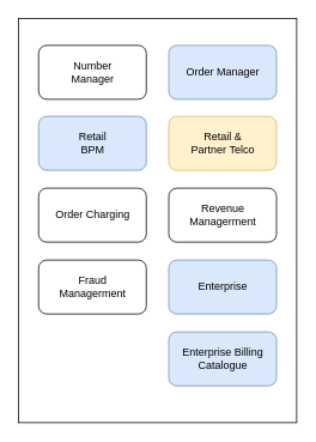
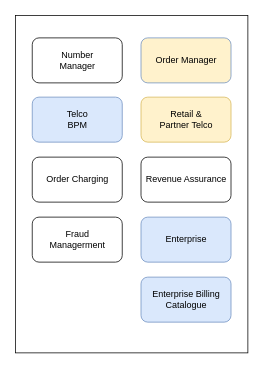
  <mxCell id="0" />
  <mxCell id="1" parent="0" />
  <mxCell id="2" value="" style="rounded=0;whiteSpace=wrap;html=1;" vertex="1" parent="1"><mxGeometry x="20" y="20" width="310" height="450" as="geometry" /></mxCell>
  <mxCell id="3" value="&lt;div&gt;Number &lt;br&gt;&lt;/div&gt;&lt;div&gt;Manager&lt;br&gt;&lt;/div&gt;" style="rounded=1;whiteSpace=wrap;html=1;" vertex="1" parent="1"><mxGeometry x="42.5" y="50" width="120" height="60" as="geometry" /></mxCell>
- <mxCell id="4" value="Order Manager" style="rounded=1;whiteSpace=wrap;html=1;fillColor=#dae8fc;strokeColor=#6c8ebf;" vertex="1" parent="1"><mxGeometry x="187.5" y="50" width="120" height="60" as="geometry" /></mxCell>
- <mxCell id="5" value="&lt;div&gt;Retail &lt;br&gt;&lt;/div&gt;&lt;div&gt;BPM&lt;/div&gt;" style="rounded=1;whiteSpace=wrap;html=1;fillColor=#dae8fc;strokeColor=#6c8ebf;" vertex="1" parent="1"><mxGeometry x="42.5" y="129" width="120" height="60" as="geometry" /></mxCell>
+ <mxCell id="4" value="Order Manager" style="rounded=1;whiteSpace=wrap;html=1;fillColor=#fff2cc;strokeColor=#6c8ebf;" vertex="1" parent="1"><mxGeometry x="187.5" y="50" width="120" height="60" as="geometry" /></mxCell>
+ <mxCell id="5" value="&lt;div&gt;Telco &lt;br&gt;&lt;/div&gt;&lt;div&gt;BPM&lt;/div&gt;" style="rounded=1;whiteSpace=wrap;html=1;fillColor=#dae8fc;strokeColor=#6c8ebf;" vertex="1" parent="1"><mxGeometry x="42.5" y="129" width="120" height="60" as="geometry" /></mxCell>
  <mxCell id="6" value="&lt;div&gt;Retail &amp;amp;&lt;/div&gt;&lt;div&gt; Partner Telco&lt;/div&gt;" style="rounded=1;whiteSpace=wrap;html=1;fillColor=#fff2cc;strokeColor=#d6b656;" vertex="1" parent="1"><mxGeometry x="187.5" y="129" width="120" height="60" as="geometry" /></mxCell>
  <mxCell id="7" value="Order Charging" style="rounded=1;whiteSpace=wrap;html=1;" vertex="1" parent="1"><mxGeometry x="42.5" y="209" width="120" height="60" as="geometry" /></mxCell>
- <mxCell id="8" value="Revenue Managerment" style="rounded=1;whiteSpace=wrap;html=1;" vertex="1" parent="1"><mxGeometry x="187.5" y="209" width="120" height="60" as="geometry" /></mxCell>
+ <mxCell id="8" value="Revenue Assurance" style="rounded=1;whiteSpace=wrap;html=1;" vertex="1" parent="1"><mxGeometry x="187.5" y="209" width="120" height="60" as="geometry" /></mxCell>
  <mxCell id="9" value="&lt;div&gt;Fraud &lt;br&gt;&lt;/div&gt;&lt;div&gt;Managerment&lt;/div&gt;" style="rounded=1;whiteSpace=wrap;html=1;" vertex="1" parent="1"><mxGeometry x="42.5" y="289" width="120" height="60" as="geometry" /></mxCell>
  <mxCell id="10" value="Enterprise" style="rounded=1;whiteSpace=wrap;html=1;fillColor=#dae8fc;strokeColor=#6c8ebf;" vertex="1" parent="1"><mxGeometry x="187.5" y="289" width="120" height="60" as="geometry" /></mxCell>
  <mxCell id="11" value="&lt;div&gt;Enterprise Billing Catalogue&lt;br&gt;&lt;/div&gt;" style="rounded=1;whiteSpace=wrap;html=1;fillColor=#dae8fc;strokeColor=#6c8ebf;" vertex="1" parent="1"><mxGeometry x="187.5" y="369" width="120" height="60" as="geometry" /></mxCell>
  <mxCell id="12" value="" style="shape=image;html=1;verticalAlign=top;verticalLabelPosition=bottom;labelBackgroundColor=#ffffff;imageAspect=0;aspect=fixed;image=https://cdn4.iconfinder.com/data/icons/flat-brand-logo-2/512/ibm-128.png" vertex="1" parent="1"><mxGeometry x="276.5" y="46" width="28" height="28" as="geometry" /></mxCell>
  <mxCell id="13" value="" style="shape=image;html=1;verticalAlign=top;verticalLabelPosition=bottom;labelBackgroundColor=#ffffff;imageAspect=0;aspect=fixed;image=https://cdn4.iconfinder.com/data/icons/flat-brand-logo-2/512/ibm-128.png" vertex="1" parent="1"><mxGeometry x="134.5" y="129" width="28" height="28" as="geometry" /></mxCell>
  <mxCell id="14" value="" style="shape=image;html=1;verticalAlign=top;verticalLabelPosition=bottom;labelBackgroundColor=#ffffff;imageAspect=0;aspect=fixed;image=https://cdn4.iconfinder.com/data/icons/flat-brand-logo-2/512/ibm-128.png" vertex="1" parent="1"><mxGeometry x="277.5" y="364" width="28" height="28" as="geometry" /></mxCell>
  <mxCell id="15" value="" style="shape=image;html=1;verticalAlign=top;verticalLabelPosition=bottom;labelBackgroundColor=#ffffff;imageAspect=0;aspect=fixed;image=https://cdn4.iconfinder.com/data/icons/flat-brand-logo-2/512/ibm-128.png" vertex="1" parent="1"><mxGeometry x="279.5" y="288" width="28" height="28" as="geometry" /></mxCell>
  <mxCell id="16" value="" style="shape=image;imageAspect=0;aspect=fixed;verticalLabelPosition=bottom;verticalAlign=top;image=https://expo.scte.org/wp-content/uploads/2018/05/csgi-logo.jpg;" vertex="1" parent="1"><mxGeometry x="275.5" y="129.5" width="30" height="30" as="geometry" /></mxCell>
  <mxCell id="17" value="" style="shape=image;imageAspect=0;aspect=fixed;verticalLabelPosition=bottom;verticalAlign=top;image=https://www.matrixx.com/wp-content/uploads/2018/10/matrixx_logo.png;" vertex="1" parent="1"><mxGeometry x="100" y="205" width="63" height="27" as="geometry" /></mxCell>
  <mxCell id="18" value="" style="shape=image;imageAspect=0;aspect=fixed;verticalLabelPosition=bottom;verticalAlign=top;image=https://upload.wikimedia.org/wikipedia/commons/5/5f/WeDo_Technologies_Logo.gif;" vertex="1" parent="1"><mxGeometry x="266.5" y="212.5" width="40" height="16" as="geometry" /></mxCell>
  <mxCell id="19" value="" style="shape=image;imageAspect=0;aspect=fixed;verticalLabelPosition=bottom;verticalAlign=top;image=https://media.licdn.com/dms/image/C4D0BAQE01RrrkwbUow/company-logo_200_200/0?e=2159024400&amp;v=beta&amp;t=TwebnDQA2vYre1S9YCaQa4D2l8-8bfs_zbB7Buyk8ig;" vertex="1" parent="1"><mxGeometry x="134.5" y="293" width="23" height="23" as="geometry" /></mxCell>
  <mxCell id="20" value="" style="shape=image;imageAspect=0;aspect=fixed;verticalLabelPosition=bottom;verticalAlign=top;image=https://pbs.twimg.com/profile_images/915548863196364801/Uhgwg8OB.jpg;" vertex="1" parent="1"><mxGeometry x="136.5" y="49.5" width="21" height="21" as="geometry" /></mxCell>
